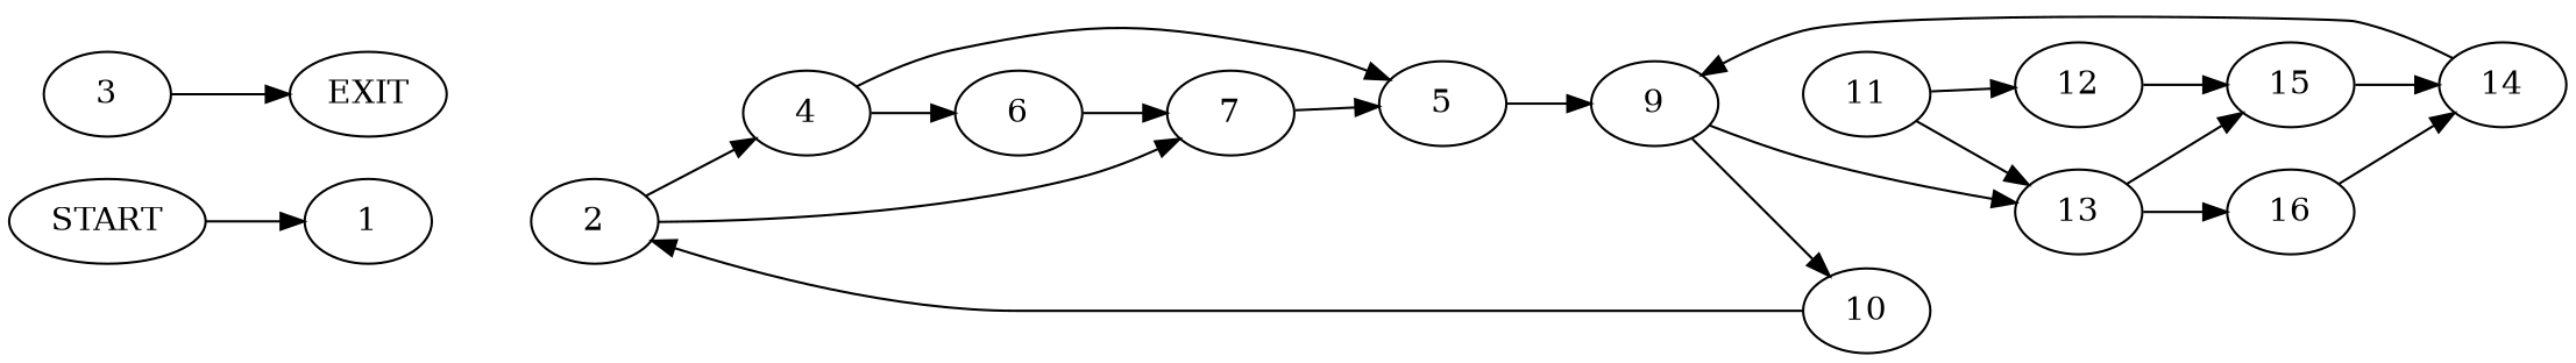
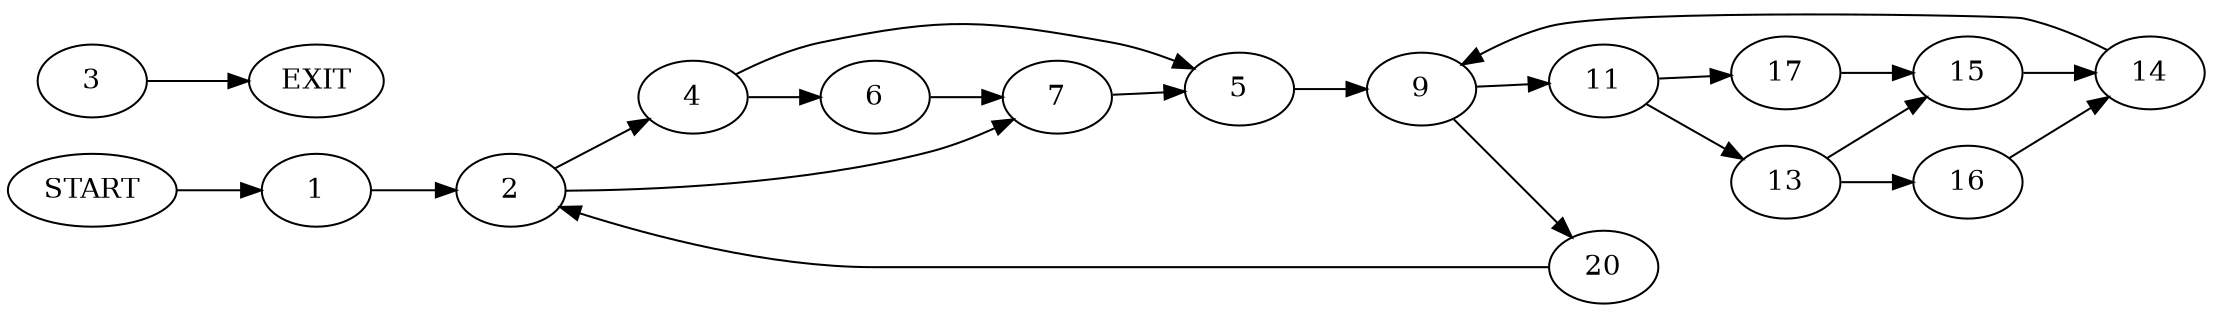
  digraph {
    rankdir=LR
    n1 [label=START]
    1
    2
    n4 [label=EXIT]
    4
    7
    3
    5
    6
    9
-   10
+   10 [label=20]
    11
-   12
+   12 [label=17]
    13
    15
    16
    14
    n1 -> 1
+   1 -> 2
    2 -> 4
    2 -> 7
    4 -> 5
    4 -> 6
    7 -> 5
    3 -> n4
    5 -> 9
    6 -> 7
    9 -> 10
-   9 -> 13
+   9 -> 11
    10 -> 2
    11 -> 12
    11 -> 13
    12 -> 15
    13 -> 15
    13 -> 16
    15 -> 14
    16 -> 14
    14 -> 9
  }
